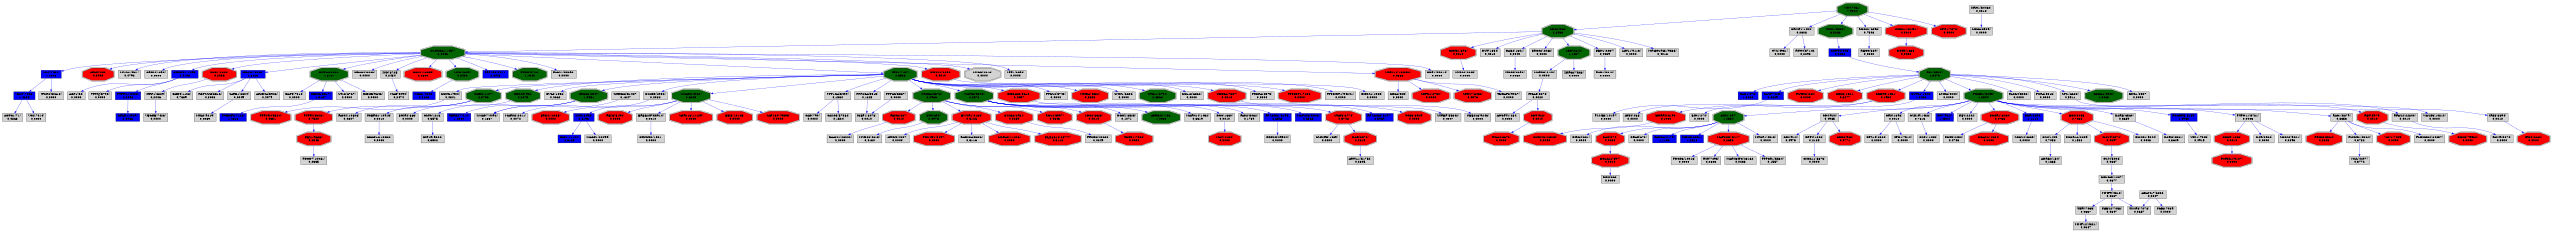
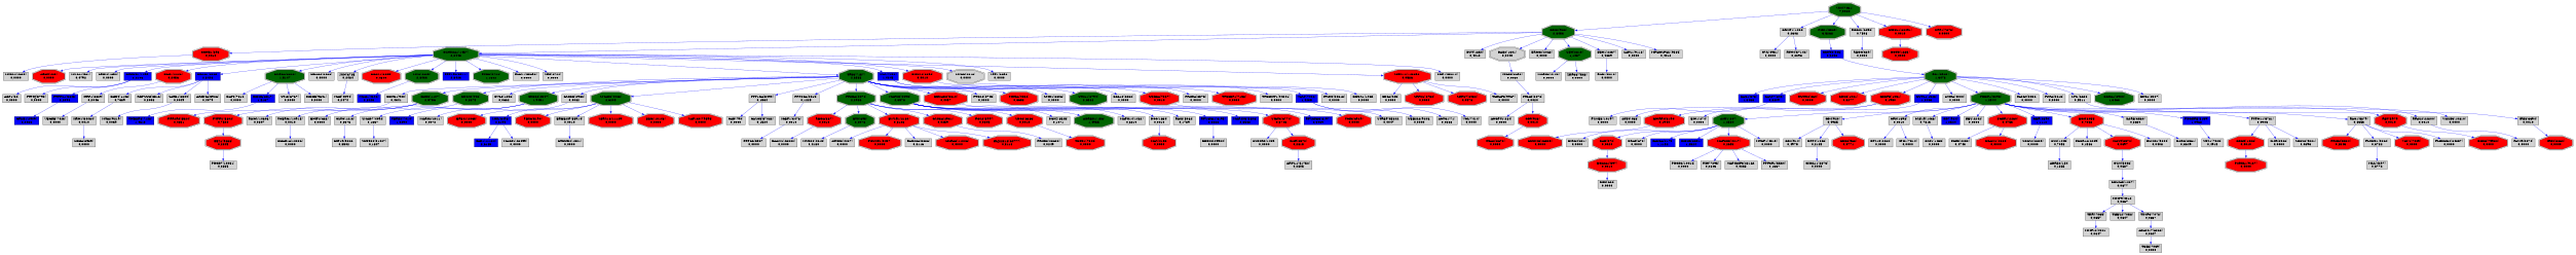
  digraph {
    node [fillcolor=lightgray shape=box style=filled]
    edge [color=blue]
    n1 [label="ACTG1(71)\n0,0863"]
    n2 [label="ADRB2(154)\n0,1865"]
    n3 [fillcolor=darkgreen label="ADRBK1(156)\n1,4955" shape=doubleoctagon]
    n4 [fillcolor=darkgreen label="AKT1(207)\n1,2534" shape=doubleoctagon]
    n5 [label="BIRC4(331)\n0,0000"]
    n6 [fillcolor=red label="BAD(572)\n0,0020" shape=doubleoctagon]
    n7 [label="BRAF(673)\n0,0000"]
    n8 [fillcolor=blue label="FANCA(2175)\n1,1152"]
    n9 [fillcolor=blue label="IKBKB(3551)\n1,2524"]
    n10 [fillcolor=red label="MAP3K5(4217)\n0,2653" shape=doubleoctagon]
    n11 [label="MTCP1(4515)\n0,0000"]
    n12 [fillcolor=red label="BCL2A1(597)\n0,0010" shape=doubleoctagon]
    n13 [label="PDCD6(10016)\n0,0000"]
    n14 [label="TXN(7295)\n0,2643"]
    n15 [label="MAPK8IP3(23162)\n0,0233"]
    n16 [label="PPP3R1(5534)\n0,1557"]
    n17 [label="BIN1(274)\n0,0000"]
    n18 [label="ANGPT1(284)\n0,0000"]
    n19 [fillcolor=red label="RHOA(387)\n0,0010" shape=doubleoctagon]
    n20 [label="DAAM1(23002)\n0,0000"]
    n21 [label="RHOC(389)\n0,0000"]
    n22 [fillcolor=red label="ARNT(405)\n0,0000" shape=doubleoctagon]
    n23 [fillcolor=blue label="BAG1(573)\n1,3463"]
    n24 [label="BOK(666)\n0,0000"]
    n25 [label="BNIP2(663)\n0,0000"]
    n26 [fillcolor=darkgreen label="BTK(695)\n2,2976" shape=doubleoctagon]
    n27 [label="MYD88(4615)\n0,4180"]
    n28 [label="CAD(790)\n0,0000"]
    n29 [fillcolor=blue label="CASP7(840)\n0,8809"]
    n30 [label="PSME3(10197)\n0,0000"]
    n31 [fillcolor=red label="RUNX2(860)\n0,0000" shape=doubleoctagon]
    n32 [label="CD2(914)\n0,4975"]
    n33 [label="CD4(920)\n0,4985"]
    n34 [label="DPP4(1803)\n0,2135"]
    n35 [fillcolor=red label="CD53(963)\n0,0771" shape=doubleoctagon]
    n36 [label="CXCL11(6373)\n0,0000"]
    n37 [label="CD8A(925)\n0,0000"]
    n38 [fillcolor=red label="CD9(928)\n0,0010" shape=doubleoctagon]
    n39 [fillcolor=red label="ITGA2(3673)\n0,0000" shape=doubleoctagon]
    n40 [label="MS4A1(931)\n0,4792"]
    n41 [fillcolor=red label="CCNE1(898)\n0,0010" shape=doubleoctagon]
    n42 [label="MYBL2(4605)\n0,0000"]
    n43 [fillcolor=darkgreen label="CDC2(983)\n2,8453" shape=doubleoctagon]
    n44 [fillcolor=darkgreen label="CSNK2A1(1457)\n2,8443" shape=doubleoctagon]
    n45 [label="DUT(1854)\n0,4013"]
-   n46 [label="DAB2(1601)\n0,0040"]
+   n46 [label="DAB2(1601)\n0,0040" shape=doubleoctagon]
    n47 [label="ERCC2(2068)\n0,0000"]
    n48 [fillcolor=darkgreen label="SFN(2810)\n1,1037" shape=doubleoctagon]
    n49 [label="FEN1(2237)\n0,4839"]
    n50 [label="LATS1(9113)\n0,0000"]
    n51 [label="MPHOSPH1(9585)\n0,4018"]
    n52 [label="CREM(1390)\n0,0000"]
    n53 [fillcolor=blue label="CTNNB1(1499)\n2,2106"]
    n54 [fillcolor=red label="FGF1(2246)\n0,2056" shape=doubleoctagon]
    n55 [fillcolor=blue label="HDAC1(3065)\n2,8423"]
    n56 [fillcolor=darkgreen label="HSPCA(3320)\n1,5147" shape=doubleoctagon]
    n57 [label="HDAC2(3066)\n0,0000"]
    n58 [label="JUN(3725)\n0,2484"]
    n59 [fillcolor=red label="HCLS1(3059)\n0,4849" shape=doubleoctagon]
    n60 [fillcolor=darkgreen label="MYC(4609)\n2,8433" shape=doubleoctagon]
    n61 [fillcolor=blue label="PPP1R8(5511)\n2,8423"]
    n62 [fillcolor=darkgreen label="PTEN(5728)\n1,1342" shape=doubleoctagon]
    n63 [label="PACS1(55690)\n0,0000"]
+   n64 [label="SRF(6722)\n0,0000"]
    n65 [fillcolor=darkgreen label="TP53(7157)\n2,6588" shape=doubleoctagon]
    n66 [fillcolor=blue label="WAS(7454)\n1,4245"]
    n67 [fillcolor=red label="EIF2S2(8894)\n0,0010" shape=doubleoctagon]
    n68 [label="MYCN(4613)\n0,0000" shape=doubleoctagon]
    n69 [label="SPP1(6696)\n0,0000"]
    n70 [fillcolor=red label="SFRS12(140890)\n0,0586" shape=doubleoctagon]
    n71 [label="BDP1(55814)\n0,0000"]
    n72 [label="ITGB5(3693)\n0,0030"]
    n73 [label="MARK3(4140)\n0,0000"]
    n74 [label="ZFP36(7538)\n0,0000"]
    n75 [label="RAD1(5810)\n0,0000"]
    n76 [label="CCNG1(900)\n0,4341"]
    n77 [fillcolor=red label="PPP2R4(5524)\n0,4331" shape=doubleoctagon]
    n78 [fillcolor=red label="CDK6(1021)\n0,3277" shape=doubleoctagon]
    n79 [fillcolor=blue label="CCNT2(905)\n3,5258"]
    n80 [fillcolor=darkgreen label="RB1(5925)\n1,3473" shape=doubleoctagon]
    n81 [fillcolor=red label="CEBPB(1051)\n0,1950" shape=doubleoctagon]
    n82 [fillcolor=blue label="CUTL1(1523)\n1,3463"]
    n83 [label="LMNA(4000)\n0,0000"]
    n84 [fillcolor=darkgreen label="PIK3R1(5295)\n1,2544" shape=doubleoctagon]
    n85 [label="PA2G4(5036)\n0,0000"]
    n86 [label="PURA(5813)\n0,0000"]
    n87 [label="SPI1(6688)\n0,5511"]
    n88 [fillcolor=darkgreen label="CCNA1(8900)\n1,3463" shape=doubleoctagon]
    n89 [label="ENC1(8507)\n0,0000"]
    n90 [label="ATF4(468)\n0,0000"]
    n91 [fillcolor=red label="HNRPK(3190)\n0,1940" shape=doubleoctagon]
    n92 [fillcolor=red label="CNNM3(26505)\n0,0000" shape=doubleoctagon]
    n93 [fillcolor=darkgreen label="CHD3(1107)\n2,5756" shape=doubleoctagon]
    n94 [fillcolor=red label="PTPRS(5802)\n0,7520" shape=doubleoctagon]
    n95 [label="PAICS(10606)\n0,0807"]
    n96 [label="TCERG1(10915)\n0,0010"]
    n97 [fillcolor=red label="FEZ1(9638)\n0,2345" shape=doubleoctagon]
    n98 [label="CHAF1A(10036)\n0,0000"]
    n99 [label="CLTC(1213)\n0,3575"]
    n100 [label="HIP1R(9026)\n0,3502"]
    n101 [label="CRK(1398)\n0,0010"]
    n102 [label="EPS15(2060)\n0,0000"]
    n103 [label="XPO1(7514)\n0,0000"]
    n104 [label="CSF1(1435)\n0,0000"]
    n105 [label="CSF1R(1436)\n0,7813"]
    n106 [label="CSF2RB(1439)\n0,0000"]
    n107 [label="CSK(1445)\n0,7058"]
    n108 [fillcolor=red label="CDH5(1003)\n0,0010" shape=doubleoctagon]
    n109 [fillcolor=red label="P2RXL1(9127)\n0,0000" shape=doubleoctagon]
    n110 [label="ACP1(52)\n0,0000"]
    n111 [label="PTPRJ(5795)\n0,0000"]
    n112 [fillcolor=blue label="PTPRZ1(5803)\n2,2096"]
    n113 [label="NRP1(8829)\n0,2046"]
    n114 [label="CHD4(1108)\n0,7389"]
    n115 [label="RBPSUH(3516)\n0,3003"]
    n116 [label="SATB1(6304)\n0,0049"]
    n117 [label="ARID4A(5926)\n0,4079"]
    n118 [label="DAP3(7818)\n0,0000"]
    n119 [fillcolor=blue label="IKBKG(8517)\n1,5137"]
    n120 [label="ST13(6767)\n0,0000"]
-   n121 [label="IKBKE(9646)\n0,0000"]
+   n121 [label="IKBKE(9641)\n0,0000"]
    n122 [label="MAF(4094)\n0,2474"]
    n123 [fillcolor=blue label="MLH1(4292)\n2,8423"]
    n124 [fillcolor=darkgreen label="CDC42(998)\n0,8675" shape=doubleoctagon]
    n125 [label="DVL2(1856)\n0,0662"]
    n126 [fillcolor=darkgreen label="XRCC6(2547)\n1,9451" shape=doubleoctagon]
    n127 [label="GSK3B(2932)\n0,0082"]
    n128 [fillcolor=darkgreen label="SMAD3(4088)\n2,6205" shape=doubleoctagon]
    n129 [label="PPP1CA(5499)\n0,1534"]
    n130 [label="PPP2CA(5515)\n0,1225"]
    n131 [fillcolor=darkgreen label="PRKCA(5578)\n2,2986" shape=doubleoctagon]
    n132 [fillcolor=darkgreen label="MAPK3(5595)\n2,6578" shape=doubleoctagon]
    n133 [fillcolor=red label="EIF2AK2(5610)\n0,4057" shape=doubleoctagon]
    n134 [label="PTGS2(5743)\n0,0000"]
    n135 [fillcolor=red label="MNDA(4332)\n0,3658" shape=doubleoctagon]
    n136 [label="SMN1(6606)\n0,0000"]
    n137 [fillcolor=darkgreen label="STK11(6794)\n2,6568" shape=doubleoctagon]
    n138 [label="CCL18(6362)\n0,0000"]
    n139 [fillcolor=red label="UBE3A(7337)\n0,0010" shape=doubleoctagon]
    n140 [label="PRKRA(8575)\n0,0000"]
    n141 [fillcolor=red label="TP53BP1(7158)\n0,0000" shape=doubleoctagon]
    n142 [label="TP53INP1(94241)\n0,0000"]
    n143 [fillcolor=blue label="VASP(7408)\n1,4235"]
    n144 [label="ITSN2(50618)\n0,0000"]
    n145 [label="EIF2S1(1965)\n0,0000"]
    n146 [fillcolor=red label="SRPK1(6732)\n0,0000" shape=doubleoctagon]
    n147 [fillcolor=red label="SFRS7(6432)\n0,0576" shape=doubleoctagon]
    n148 [label="THRAP3(9967)\n0,0000"]
    n149 [label="MAPK14(1432)\n0,6319"]
    n150 [fillcolor=blue label="GRLF1(2909)\n2,2086"]
    n151 [label="CTNND2(1501)\n0,0000"]
    n152 [fillcolor=blue label="CD7(924)\n1,2524"]
    n153 [label="COL4A5(1287)\n0,0677"]
    n154 [label="MMP9(4318)\n0,0667"]
    n155 [label="TFPI(7035)\n0,0657"]
    n156 [label="THBS2(7058)\n0,0647"]
    n157 [label="TIMP3(7078)\n0,0657"]
    n158 [fillcolor=red label="DCTD(1635)\n0,0000" shape=doubleoctagon]
    n159 [label="CRMP1(1400)\n0,2308"]
    n160 [label="NVL(4931)\n0,0000"]
    n161 [label="RTN4(57142)\n0,2298"]
    n162 [label="ITGA5(3678)\n0,0020"]
    n163 [label="XRN1(54464)\n0,0010"]
    n164 [label="LDHA(3939)\n0,0000"]
    n165 [fillcolor=red label="EPB41(2035)\n0,0000" shape=doubleoctagon]
    n166 [fillcolor=red label="EWSR1(2130)\n0,3126" shape=doubleoctagon]
    n167 [label="ATXN3(4287)\n0,0000"]
    n168 [fillcolor=red label="POU4F1(5457)\n0,0000" shape=doubleoctagon]
    n169 [label="RAD23A(5886)\n0,3116"]
    n170 [fillcolor=red label="LILRA3(11026)\n0,0000" shape=doubleoctagon]
    n171 [fillcolor=red label="FLJ22318(64777)\n0,3116" shape=doubleoctagon]
    n172 [label="FCGR1A(2209)\n0,1586"]
    n173 [label="FES(2242)\n0,0000"]
    n174 [label="VEGFB(7423)\n0,0000"]
    n175 [fillcolor=red label="FGFR1(2260)\n0,4753" shape=doubleoctagon]
    n176 [label="FGF5(2250)\n0,4743"]
    n177 [fillcolor=red label="NCAM1(4684)\n0,0000" shape=doubleoctagon]
    n178 [label="SMAD7(4092)\n0,1857"]
    n179 [fillcolor=blue label="TERF2(7014)\n1,0290"]
    n180 [label="ZNF588(51427)\n0,1847"]
    n181 [fillcolor=blue label="GHR(2690)\n1,1112"]
    n182 [label="SOCS2(8835)\n0,0000"]
    n183 [label="MARK2(2011)\n0,0072"]
    n184 [fillcolor=red label="HCK(3055)\n0,7068" shape=doubleoctagon]
    n185 [fillcolor=red label="IL6ST(3572)\n0,0697" shape=doubleoctagon]
    n186 [label="ELMO1(9844)\n0,0408"]
    n187 [label="OSM(5008)\n0,0687"]
    n188 [label="MTA2(9219)\n0,0039"]
    n189 [fillcolor=red label="GSK3A(2931)\n0,0259" shape=doubleoctagon]
    n190 [label="PRKD3(23683)\n0,0249"]
    n191 [fillcolor=blue label="TNFAIP3(7128)\n1,4613"]
    n192 [label="IL2RB(3560)\n0,3659"]
    n193 [label="IL2RG(3561)\n0,3649"]
    n194 [fillcolor=red label="IL6R(3570)\n0,2815" shape=doubleoctagon]
    n195 [label="ARTS-1(51752)\n0,2805"]
    n196 [label="IL4R(3566)\n0,0000"]
    n197 [label="IRF8(3394)\n0,0010"]
    n198 [fillcolor=red label="IRF2(3660)\n0,0000" shape=doubleoctagon]
    n199 [fillcolor=blue label="SKIL(6498)\n2,6195"]
    n200 [fillcolor=red label="PEX6(5190)\n0,0000" shape=doubleoctagon]
    n201 [label="ERBB2IP(55914)\n0,0010"]
    n202 [fillcolor=red label="SFRS16(11129)\n0,0000" shape=doubleoctagon]
    n203 [fillcolor=red label="EBI3(10148)\n0,0000" shape=doubleoctagon]
    n204 [fillcolor=red label="SAP130(79595)\n0,0000" shape=doubleoctagon]
    n205 [fillcolor=blue label="FAF1(11124)\n2,6185"]
    n206 [label="MACF1(23499)\n0,0000"]
    n207 [label="DCC(1630)\n0,0010"]
    n208 [fillcolor=red label="MAZ(4150)\n0,0000" shape=doubleoctagon]
    n209 [label="IGBP1(3476)\n0,0010"]
    n210 [label="PPP6C(5537)\n0,0000"]
    n211 [label="MLL(4297)\n0,3772"]
    n212 [label="MMP12(4321)\n0,0647"]
    n213 [label="ADAM17(6868)\n0,0647"]
    n214 [label="PAK2(5062)\n0,1789"]
    n215 [label="PAWR(5074)\n0,0000"]
    n216 [fillcolor=blue label="PDGFRB(5159)\n1,0968"]
    n217 [label="YES1(7525)\n0,4915"]
    n218 [label="PTPN11(5781)\n0,0903"]
    n219 [label="RAC1(5879)\n0,8353"]
    n220 [fillcolor=red label="RET(5979)\n0,0010" shape=doubleoctagon]
    n221 [label="RRAS2(22800)\n0,0010"]
    n222 [label="WASF3(10810)\n0,0000"]
    n223 [label="SOCS3(9021)\n0,0893"]
    n224 [fillcolor=red label="PRKCI(5584)\n0,8343" shape=doubleoctagon]
    n225 [label="PLXNB1(5364)\n0,3782"]
    n226 [fillcolor=red label="VAV1(7409)\n0,0000" shape=doubleoctagon]
    n227 [label="PLEKHG2(64857)\n0,0000"]
    n228 [fillcolor=red label="DOK3(79930)\n0,0000" shape=doubleoctagon]
    n229 [label="CASC5(57082)\n0,1524"]
    n230 [fillcolor=red label="RGS2(5997)\n0,0845" shape=doubleoctagon]
    n231 [fillcolor=red label="SDC2(6383)\n0,0010" shape=doubleoctagon]
    n232 [label="DGKZ(8525)\n0,1071"]
    n233 [fillcolor=red label="TGFB1(7040)\n0,0000" shape=doubleoctagon]
    n234 [fillcolor=darkgreen label="PKN1(5585)\n3,5268" shape=doubleoctagon]
    n235 [fillcolor=blue label="RPS6KA1(6195)\n2,6568"]
    n236 [fillcolor=blue label="MAP2K3(5606)\n2,6568"]
    n237 [fillcolor=red label="STAT3(6774)\n0,3748" shape=doubleoctagon]
    n238 [fillcolor=blue label="RPS6KA3(6197)\n2,5969"]
    n239 [fillcolor=red label="TCF3(6929)\n0,0000" shape=doubleoctagon]
    n240 [label="EEF2K(29904)\n0,0000"]
    n241 [label="STRBP(55342)\n0,4047"]
    n242 [label="ROCK1(6093)\n0,7508"]
    n243 [label="TGFA(7039)\n0,0000"]
    n244 [label="UBE2L6(9246)\n0,0000"]
    n245 [label="VCL(7414)\n0,0000"]
    n246 [fillcolor=darkgreen label="VIM(7431)\n7,9984" shape=doubleoctagon]
    n247 [fillcolor=red label="NIF3L1(60491)\n0,0010" shape=doubleoctagon]
    n248 [fillcolor=red label="UPP1(7378)\n0,0000" shape=doubleoctagon]
    n249 [label="PDCD7(10081)\n0,2335"]
    n4 -> n5
    n4 -> n6
    n4 -> n7
    n4 -> n8
    n4 -> n9
    n4 -> n10
    n4 -> n11
    n6 -> n12
    n10 -> n13
    n10 -> n14
    n10 -> n15
    n10 -> n16
    n12 -> n24
    n19 -> n20
    n26 -> n27
    n29 -> n30
    n33 -> n32
    n33 -> n34
    n33 -> n35
    n34 -> n36
    n38 -> n39
    n41 -> n42
    n43 -> n41
    n43 -> n44
    n43 -> n45
    n43 -> n46
    n43 -> n47
    n43 -> n48
    n43 -> n49
    n43 -> n50
    n43 -> n51
    n44 -> n22
    n44 -> n40
    n44 -> n52
    n44 -> n53
    n44 -> n54
    n44 -> n55
    n44 -> n56
    n44 -> n57
    n44 -> n58
    n44 -> n59
    n44 -> n60
    n44 -> n61
    n44 -> n62
    n44 -> n63
+   n44 -> n64
    n44 -> n65
    n44 -> n66
    n44 -> n67
    n44 -> n68
    n44 -> n69
    n44 -> n70
    n44 -> n71
    n46 -> n72
    n48 -> n73
    n48 -> n74
    n49 -> n75
    n53 -> n110
    n53 -> n111
    n53 -> n112
    n54 -> n113
    n55 -> n114
    n55 -> n115
    n55 -> n116
    n55 -> n117
    n56 -> n118
    n56 -> n119
    n56 -> n120
    n56 -> n121
    n58 -> n122
    n60 -> n123
    n65 -> n76
    n65 -> n93
    n65 -> n124
    n65 -> n125
    n65 -> n126
    n65 -> n127
    n65 -> n128
    n65 -> n129
    n65 -> n130
    n65 -> n131
    n65 -> n132
    n65 -> n133
    n65 -> n134
    n65 -> n135
    n65 -> n136
    n65 -> n137
    n65 -> n138
    n65 -> n139
    n65 -> n140
    n65 -> n141
    n65 -> n142
    n66 -> n143
    n66 -> n144
    n67 -> n145
    n70 -> n37
    n70 -> n146
    n70 -> n147
    n70 -> n148
-   n73 -> n162
+   n72 -> n162
    n76 -> n77
    n79 -> n80
    n80 -> n23
    n80 -> n29
    n80 -> n31
    n80 -> n78
    n80 -> n81
    n80 -> n82
    n80 -> n83
    n80 -> n84
    n80 -> n85
    n80 -> n86
    n80 -> n87
    n80 -> n88
    n80 -> n89
    n81 -> n90
    n81 -> n91
    n82 -> n17
    n84 -> n4
    n84 -> n33
    n84 -> n101
    n84 -> n105
    n84 -> n152
    n84 -> n173
    n84 -> n175
    n84 -> n181
    n84 -> n184
    n84 -> n192
    n84 -> n216
    n84 -> n218
    n84 -> n219
    n84 -> n220
    n84 -> n221
    n84 -> n222
    n87 -> n197
    n91 -> n92
    n93 -> n94
    n93 -> n95
    n93 -> n96
    n94 -> n97
    n96 -> n98
    n97 -> n249
    n99 -> n100
    n101 -> n102
    n101 -> n103
    n105 -> n104
    n107 -> n2
    n108 -> n109
    n112 -> n150
    n113 -> n174
+   n114 -> n163
    n116 -> n188
    n119 -> n191
    n124 -> n25
    n126 -> n99
    n126 -> n178
    n126 -> n179
    n127 -> n183
    n128 -> n165
    n128 -> n199
    n128 -> n200
    n128 -> n201
    n128 -> n202
    n128 -> n203
    n128 -> n204
    n129 -> n28
    n129 -> n229
    n130 -> n209
    n131 -> n19
    n131 -> n26
    n131 -> n166
    n131 -> n189
    n131 -> n230
    n131 -> n231
    n131 -> n232
    n132 -> n3
    n132 -> n149
    n132 -> n207
    n132 -> n214
    n132 -> n235
    n132 -> n236
    n132 -> n237
    n132 -> n238
    n132 -> n239
    n133 -> n241
    n139 -> n244
    n143 -> n1
    n143 -> n245
    n153 -> n154
    n154 -> n155
    n154 -> n156
    n154 -> n157
    n155 -> n212
-   n213 -> n157
+   n157 -> n213
    n159 -> n160
    n159 -> n161
    n162 -> n18
    n162 -> n38
    n163 -> n164
    n166 -> n167
    n166 -> n168
    n166 -> n169
    n166 -> n170
    n166 -> n171
    n175 -> n176
    n175 -> n177
-   n180 -> n178
+   n178 -> n180
    n181 -> n182
    n184 -> n107
    n184 -> n172
    n184 -> n185
    n184 -> n186
    n185 -> n187
    n187 -> n153
    n189 -> n190
    n192 -> n193
    n194 -> n195
    n197 -> n198
    n199 -> n205
    n199 -> n206
    n201 -> n151
    n207 -> n208
-   n210 -> n209
+   n209 -> n210
    n213 -> n243
    n216 -> n217
    n218 -> n108
    n218 -> n196
    n218 -> n223
    n219 -> n224
    n219 -> n225
    n219 -> n226
    n219 -> n227
    n220 -> n228
    n221 -> n215
    n225 -> n211
    n231 -> n233
    n234 -> n79
    n235 -> n240
    n237 -> n106
    n237 -> n194
    n242 -> n21
    n246 -> n43
    n246 -> n159
    n246 -> n234
    n246 -> n242
    n246 -> n247
    n246 -> n248
    n247 -> n158
  }
